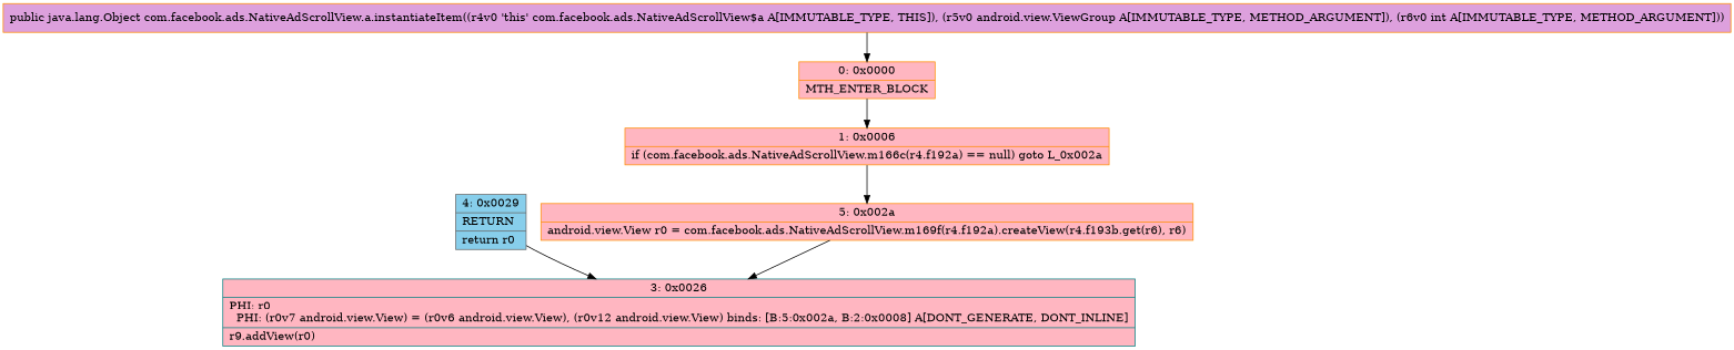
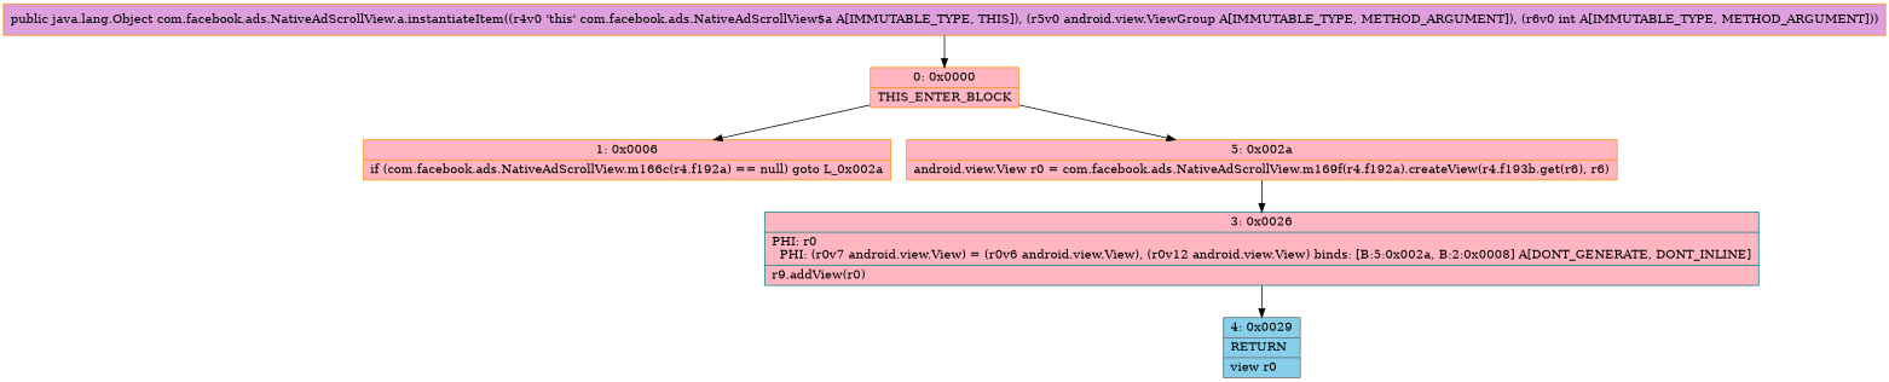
  digraph {
    node [color=darkorange fillcolor=lightpink shape=record style=filled]
-   n1 [label="{0\:\ 0x0000|MTH_ENTER_BLOCK\l}"]
+   n1 [label="{0\:\ 0x0000|THIS_ENTER_BLOCK\l}"]
    n2 [label="{1\:\ 0x0006|if (com.facebook.ads.NativeAdScrollView.m166c(r4.f192a) == null) goto L_0x002a\l}"]
    n3 [label="{5\:\ 0x002a|android.view.View r0 = com.facebook.ads.NativeAdScrollView.m169f(r4.f192a).createView(r4.f193b.get(r6), r6)\l}"]
    n4 [color=teal label="{3\:\ 0x0026|PHI: r0 \l  PHI: (r0v7 android.view.View) = (r0v6 android.view.View), (r0v12 android.view.View) binds: [B:5:0x002a, B:2:0x0008] A[DONT_GENERATE, DONT_INLINE]\l|r9.addView(r0)\l}"]
-   n5 [color=gray40 fillcolor=skyblue label="{4\:\ 0x0029|RETURN\l|return r0\l}"]
+   n5 [color=gray40 fillcolor=skyblue label="{4\:\ 0x0029|RETURN\l|view r0\l}"]
    n6 [fillcolor=plum label="{public java.lang.Object com.facebook.ads.NativeAdScrollView.a.instantiateItem((r4v0 'this' com.facebook.ads.NativeAdScrollView$a A[IMMUTABLE_TYPE, THIS]), (r5v0 android.view.ViewGroup A[IMMUTABLE_TYPE, METHOD_ARGUMENT]), (r6v0 int A[IMMUTABLE_TYPE, METHOD_ARGUMENT])) }"]
    n1 -> n2
-   n2 -> n3
+   n1 -> n3
    n3 -> n4
-   n5 -> n4
+   n4 -> n5
    n6 -> n1
  }
